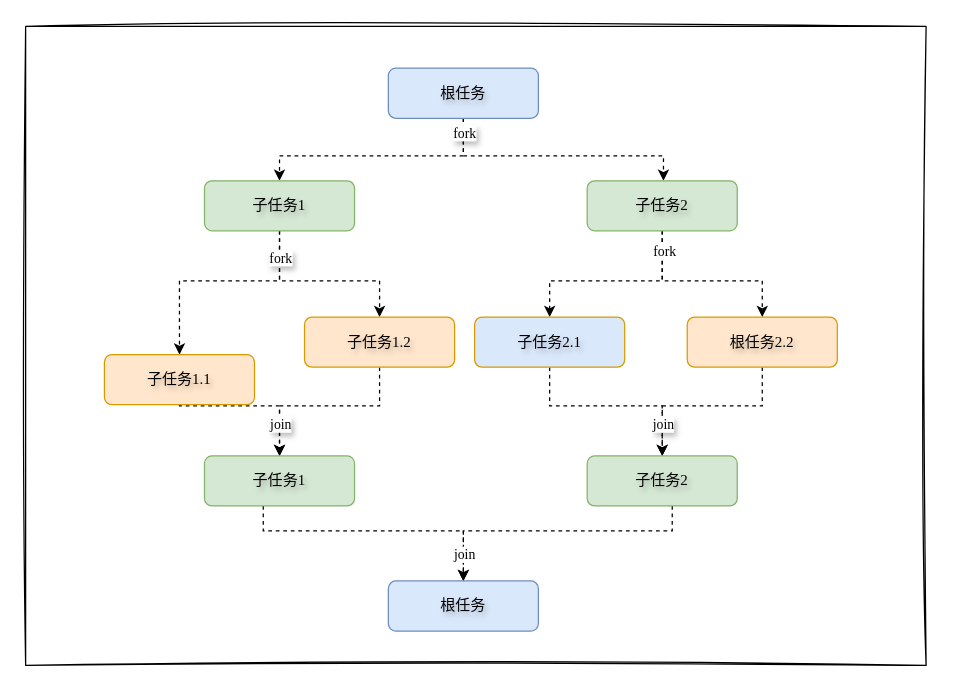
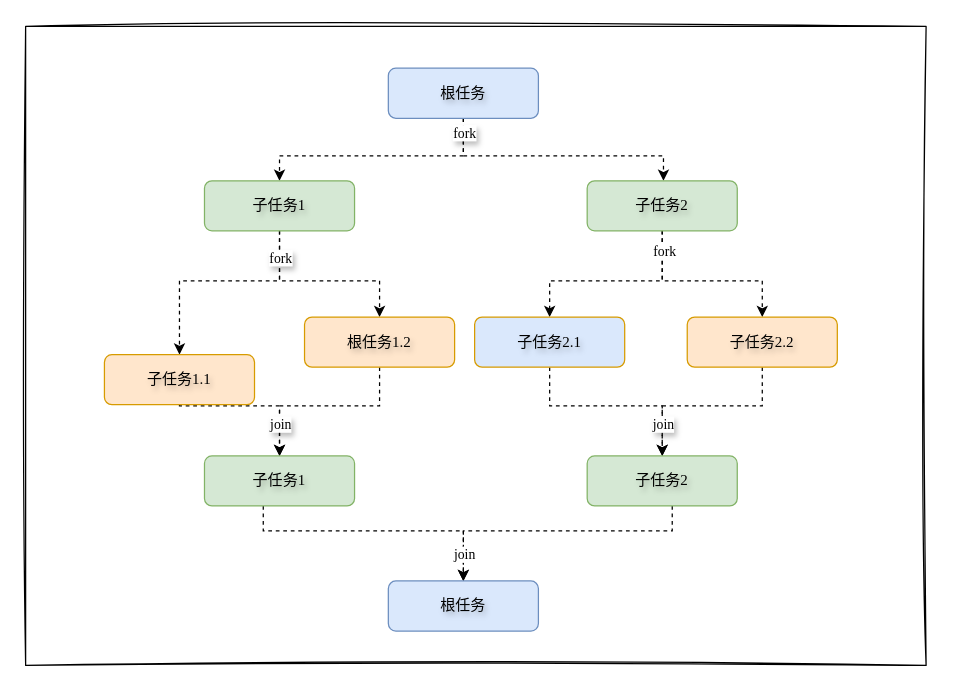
  <mxCell id="0" />
  <mxCell id="1" parent="0" />
  <mxCell id="2" value="" style="rounded=0;whiteSpace=wrap;html=1;sketch=1;hachureGap=4;jiggle=2;curveFitting=1;fontFamily=Architects Daughter;fontSource=https%3A%2F%2Ffonts.googleapis.com%2Fcss%3Ffamily%3DArchitects%2BDaughter;" vertex="1" parent="1"><mxGeometry x="20" y="20.5" width="720" height="511" as="geometry" /></mxCell>
  <mxCell id="3" value="" style="edgeStyle=orthogonalEdgeStyle;rounded=0;orthogonalLoop=1;jettySize=auto;html=1;labelBorderColor=none;textShadow=1;fontFamily=Times New Roman;flowAnimation=0;dashed=1;" edge="1" parent="1" source="6" target="10"><mxGeometry relative="1" as="geometry"><Array as="points"><mxPoint x="370" y="124" /><mxPoint x="223" y="124" /></Array></mxGeometry></mxCell>
  <mxCell id="4" value="" style="edgeStyle=orthogonalEdgeStyle;rounded=0;orthogonalLoop=1;jettySize=auto;html=1;labelBorderColor=none;textShadow=1;fontFamily=Times New Roman;flowAnimation=0;dashed=1;" edge="1" parent="1" source="6" target="14"><mxGeometry relative="1" as="geometry"><Array as="points"><mxPoint x="370" y="124" /><mxPoint x="530" y="124" /></Array></mxGeometry></mxCell>
  <mxCell id="5" value="fork" style="edgeLabel;html=1;align=center;verticalAlign=middle;resizable=0;points=[];labelBorderColor=none;textShadow=1;fontFamily=Times New Roman;sketch=1;curveFitting=1;jiggle=2;" vertex="1" connectable="0" parent="4"><mxGeometry x="-0.833" relative="1" as="geometry"><mxPoint y="-7" as="offset" /></mxGeometry></mxCell>
  <mxCell id="6" value="根任务" style="rounded=1;whiteSpace=wrap;html=1;fillColor=#dae8fc;strokeColor=#6c8ebf;labelBorderColor=none;textShadow=1;fontFamily=Times New Roman;shadow=0;glass=0;imageAspect=1;connectable=1;" vertex="1" parent="1"><mxGeometry x="310" y="54" width="120" height="40" as="geometry" /></mxCell>
  <mxCell id="7" value="" style="edgeStyle=orthogonalEdgeStyle;rounded=0;orthogonalLoop=1;jettySize=auto;html=1;labelBorderColor=none;textShadow=1;fontFamily=Times New Roman;flowAnimation=0;dashed=1;" edge="1" parent="1" source="10" target="16"><mxGeometry relative="1" as="geometry"><Array as="points"><mxPoint x="223" y="224" /><mxPoint x="143" y="224" /></Array></mxGeometry></mxCell>
  <mxCell id="8" value="" style="edgeStyle=orthogonalEdgeStyle;rounded=0;orthogonalLoop=1;jettySize=auto;html=1;labelBorderColor=none;textShadow=1;fontFamily=Times New Roman;flowAnimation=0;dashed=1;" edge="1" parent="1" source="10" target="19"><mxGeometry relative="1" as="geometry"><Array as="points"><mxPoint x="223" y="224" /><mxPoint x="303" y="224" /></Array></mxGeometry></mxCell>
  <mxCell id="9" value="fork" style="edgeLabel;html=1;align=center;verticalAlign=middle;resizable=0;points=[];labelBorderColor=none;textShadow=1;fontFamily=Times New Roman;sketch=1;curveFitting=1;jiggle=2;" vertex="1" connectable="0" parent="8"><mxGeometry x="-0.829" y="-1" relative="1" as="geometry"><mxPoint x="1" y="8" as="offset" /></mxGeometry></mxCell>
  <mxCell id="10" value="子任务1" style="whiteSpace=wrap;html=1;rounded=1;fillColor=#d5e8d4;strokeColor=#82b366;labelBorderColor=none;textShadow=1;fontFamily=Times New Roman;shadow=0;glass=0;" vertex="1" parent="1"><mxGeometry x="163" y="144" width="120" height="40" as="geometry" /></mxCell>
  <mxCell id="11" value="" style="edgeStyle=orthogonalEdgeStyle;rounded=0;orthogonalLoop=1;jettySize=auto;html=1;labelBorderColor=none;textShadow=1;fontFamily=Times New Roman;flowAnimation=0;dashed=1;" edge="1" parent="1" source="14" target="21"><mxGeometry relative="1" as="geometry"><Array as="points"><mxPoint x="529" y="224" /><mxPoint x="609" y="224" /></Array></mxGeometry></mxCell>
  <mxCell id="12" value="" style="edgeStyle=orthogonalEdgeStyle;rounded=0;orthogonalLoop=1;jettySize=auto;html=1;labelBorderColor=none;textShadow=1;fontFamily=Times New Roman;flowAnimation=0;dashed=1;" edge="1" parent="1" source="14" target="24"><mxGeometry relative="1" as="geometry"><Array as="points"><mxPoint x="529" y="224" /><mxPoint x="439" y="224" /></Array></mxGeometry></mxCell>
  <mxCell id="13" value="fork" style="edgeLabel;html=1;align=center;verticalAlign=middle;resizable=0;points=[];fontFamily=Times New Roman;labelBorderColor=none;sketch=1;curveFitting=1;jiggle=2;" vertex="1" connectable="0" parent="12"><mxGeometry x="-0.796" y="1" relative="1" as="geometry"><mxPoint as="offset" /></mxGeometry></mxCell>
  <mxCell id="14" value="子任务2" style="whiteSpace=wrap;html=1;rounded=1;fillColor=#d5e8d4;strokeColor=#82b366;labelBorderColor=none;textShadow=1;fontFamily=Times New Roman;shadow=0;glass=0;" vertex="1" parent="1"><mxGeometry x="469" y="144" width="120" height="40" as="geometry" /></mxCell>
  <mxCell id="15" value="" style="edgeStyle=orthogonalEdgeStyle;rounded=0;orthogonalLoop=1;jettySize=auto;html=1;labelBorderColor=none;textShadow=1;fontFamily=Times New Roman;flowAnimation=0;dashed=1;" edge="1" parent="1" source="16" target="26"><mxGeometry relative="1" as="geometry"><Array as="points"><mxPoint x="143" y="324" /><mxPoint x="223" y="324" /></Array></mxGeometry></mxCell>
  <mxCell id="16" value="子任务1.1" style="whiteSpace=wrap;html=1;rounded=1;fillColor=#ffe6cc;strokeColor=#d79b00;labelBorderColor=none;textShadow=1;fontFamily=Times New Roman;shadow=0;glass=0;" vertex="1" parent="1"><mxGeometry x="83" y="283" width="120" height="40" as="geometry" /></mxCell>
  <mxCell id="17" style="edgeStyle=orthogonalEdgeStyle;rounded=0;orthogonalLoop=1;jettySize=auto;html=1;labelBorderColor=none;textShadow=1;fontFamily=Times New Roman;flowAnimation=0;dashed=1;" edge="1" parent="1" source="19" target="26"><mxGeometry relative="1" as="geometry"><Array as="points"><mxPoint x="303" y="324" /><mxPoint x="223" y="324" /></Array></mxGeometry></mxCell>
  <mxCell id="18" value="&lt;div&gt;join&lt;/div&gt;" style="edgeLabel;html=1;align=center;verticalAlign=middle;resizable=0;points=[];labelBorderColor=none;textShadow=1;fontFamily=Times New Roman;sketch=1;curveFitting=1;jiggle=2;" vertex="1" connectable="0" parent="17"><mxGeometry x="0.733" y="2" relative="1" as="geometry"><mxPoint x="-2" y="-6" as="offset" /></mxGeometry></mxCell>
- <mxCell id="19" value="子任务1.2" style="whiteSpace=wrap;html=1;rounded=1;fillColor=#ffe6cc;strokeColor=#d79b00;labelBorderColor=none;textShadow=1;fontFamily=Times New Roman;shadow=0;glass=0;" vertex="1" parent="1"><mxGeometry x="243" y="253" width="120" height="40" as="geometry" /></mxCell>
+ <mxCell id="19" value="根任务1.2" style="whiteSpace=wrap;html=1;rounded=1;fillColor=#ffe6cc;strokeColor=#d79b00;labelBorderColor=none;textShadow=1;fontFamily=Times New Roman;shadow=0;glass=0;" vertex="1" parent="1"><mxGeometry x="243" y="253" width="120" height="40" as="geometry" /></mxCell>
  <mxCell id="20" style="edgeStyle=orthogonalEdgeStyle;rounded=0;orthogonalLoop=1;jettySize=auto;html=1;entryX=0.5;entryY=0;entryDx=0;entryDy=0;labelBorderColor=none;textShadow=1;fontFamily=Times New Roman;flowAnimation=0;dashed=1;" edge="1" parent="1" source="21" target="29"><mxGeometry relative="1" as="geometry"><Array as="points"><mxPoint x="609" y="324" /><mxPoint x="529" y="324" /></Array></mxGeometry></mxCell>
- <mxCell id="21" value="根任务2.2" style="whiteSpace=wrap;html=1;rounded=1;fillColor=#ffe6cc;strokeColor=#d79b00;labelBorderColor=none;textShadow=1;fontFamily=Times New Roman;shadow=0;glass=0;" vertex="1" parent="1"><mxGeometry x="549" y="253" width="120" height="40" as="geometry" /></mxCell>
+ <mxCell id="21" value="子任务2.2" style="whiteSpace=wrap;html=1;rounded=1;fillColor=#ffe6cc;strokeColor=#d79b00;labelBorderColor=none;textShadow=1;fontFamily=Times New Roman;shadow=0;glass=0;" vertex="1" parent="1"><mxGeometry x="549" y="253" width="120" height="40" as="geometry" /></mxCell>
  <mxCell id="22" value="" style="edgeStyle=orthogonalEdgeStyle;rounded=0;orthogonalLoop=1;jettySize=auto;html=1;labelBorderColor=none;textShadow=1;fontFamily=Times New Roman;flowAnimation=0;dashed=1;" edge="1" parent="1" source="24" target="29"><mxGeometry relative="1" as="geometry"><Array as="points"><mxPoint x="439" y="324" /><mxPoint x="529" y="324" /></Array></mxGeometry></mxCell>
  <mxCell id="23" value="join" style="edgeLabel;html=1;align=center;verticalAlign=middle;resizable=0;points=[];labelBorderColor=none;textShadow=1;fontFamily=Times New Roman;sketch=1;curveFitting=1;jiggle=2;" vertex="1" connectable="0" parent="22"><mxGeometry x="0.667" y="-1" relative="1" as="geometry"><mxPoint x="1" y="1" as="offset" /></mxGeometry></mxCell>
  <mxCell id="24" value="子任务2.1" style="whiteSpace=wrap;html=1;rounded=1;fillColor=#dae8fc;strokeColor=#d79b00;labelBorderColor=none;textShadow=1;fontFamily=Times New Roman;shadow=0;glass=0;" vertex="1" parent="1"><mxGeometry x="379" y="253" width="120" height="40" as="geometry" /></mxCell>
  <mxCell id="25" style="edgeStyle=orthogonalEdgeStyle;rounded=0;orthogonalLoop=1;jettySize=auto;html=1;labelBorderColor=none;textShadow=1;fontFamily=Times New Roman;flowAnimation=0;dashed=1;" edge="1" parent="1" source="26" target="30"><mxGeometry relative="1" as="geometry"><Array as="points"><mxPoint x="210" y="424" /><mxPoint x="370" y="424" /></Array></mxGeometry></mxCell>
  <mxCell id="26" value="子任务1" style="whiteSpace=wrap;html=1;rounded=1;fillColor=#d5e8d4;strokeColor=#82b366;labelBorderColor=none;textShadow=1;fontFamily=Times New Roman;shadow=0;glass=0;" vertex="1" parent="1"><mxGeometry x="163" y="364" width="120" height="40" as="geometry" /></mxCell>
  <mxCell id="27" style="edgeStyle=orthogonalEdgeStyle;rounded=0;orthogonalLoop=1;jettySize=auto;html=1;entryX=0.5;entryY=0;entryDx=0;entryDy=0;labelBorderColor=none;textShadow=1;fontFamily=Times New Roman;flowAnimation=0;dashed=1;" edge="1" parent="1" source="29" target="30"><mxGeometry relative="1" as="geometry"><Array as="points"><mxPoint x="537" y="424" /><mxPoint x="370" y="424" /></Array></mxGeometry></mxCell>
  <mxCell id="28" value="&lt;div&gt;join&lt;/div&gt;" style="edgeLabel;html=1;align=center;verticalAlign=middle;resizable=0;points=[];fontFamily=Times New Roman;labelBorderColor=none;sketch=1;curveFitting=1;jiggle=2;" vertex="1" connectable="0" parent="27"><mxGeometry x="0.722" relative="1" as="geometry"><mxPoint y="10" as="offset" /></mxGeometry></mxCell>
  <mxCell id="29" value="子任务2" style="whiteSpace=wrap;html=1;rounded=1;fillColor=#d5e8d4;strokeColor=#82b366;labelBorderColor=none;textShadow=1;fontFamily=Times New Roman;shadow=0;glass=0;" vertex="1" parent="1"><mxGeometry x="469" y="364" width="120" height="40" as="geometry" /></mxCell>
  <mxCell id="30" value="根任务" style="rounded=1;whiteSpace=wrap;html=1;fillColor=#dae8fc;strokeColor=#6c8ebf;labelBorderColor=none;textShadow=1;fontFamily=Times New Roman;shadow=0;glass=0;" vertex="1" parent="1"><mxGeometry x="310" y="464" width="120" height="40" as="geometry" /></mxCell>
